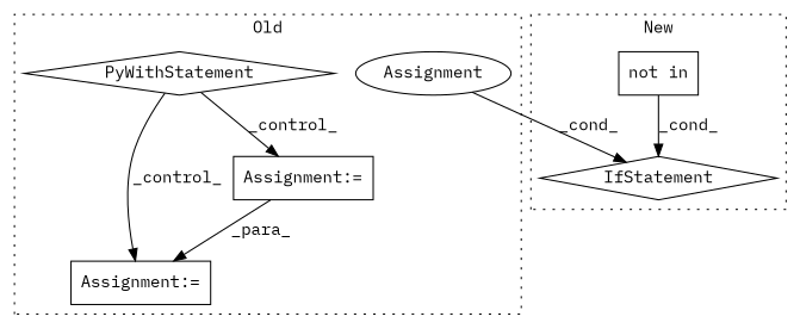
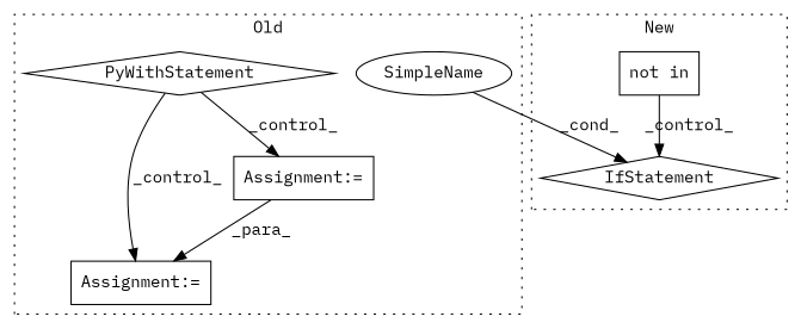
  digraph {
    fontname="IBM Plex Mono"
    node [a=7 fontname="IBM Plex Mono" l=1 shape=box]
    edge [fontname="IBM Plex Mono"]
    n1 [a=104 l="10,2" label=PyWithStatement s="831,861" shape=diamond]
    n2 [label="Assignment:=" s=916]
-   n3 [a=42 label=Assignment shape=ellipse l=""]
+   n3 [a=42 label=SimpleName shape=ellipse l=""]
    n4 [label="Assignment:=" s=882]
    n5 [a=108 l=40 label="not in" s=1244]
    n6 [a=25 l="8,2" label=IfStatement s="1236,1284" shape=diamond]
    subgraph cluster_1 {
      label=Old
      style=dotted
      n1
      n2
      n3
      n4
    }
    subgraph cluster_2 {
      label=New
      style=dotted
      n5
      n6
    }
    n1 -> n2 [label=_control_]
    n1 -> n4 [label=_control_]
    n3 -> n6 [label=_cond_]
    n4 -> n2 [label=_para_]
-   n5 -> n6 [label=_cond_]
+   n5 -> n6 [label=_control_]
  }
